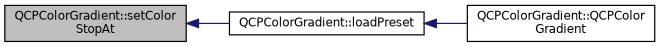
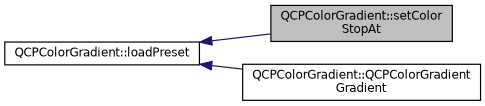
  digraph {
    rankdir=LR
    node [color=black fillcolor=white fontname=Helvetica fontsize=10 shape=record style=filled]
    edge [color=midnightblue dir=back fontname=Helvetica fontsize=10 labelfontname=Helvetica labelfontsize=10 style=solid]
    n1 [fillcolor=grey75 fontcolor=black height=0.2 label="QCPColorGradient::setColor\lStopAt" width=0.4]
    n2 [height=0.2 label="QCPColorGradient::loadPreset" width=0.4]
-   n3 [height=0.2 label="QCPColorGradient::QCPColor\lGradient" width=0.4]
-   n1 -> n2
+   n3 [height=0.2 label="QCPColorGradient::QCPColorGradient\lGradient" width=0.4]
+   n2 -> n1
    n2 -> n3
  }
